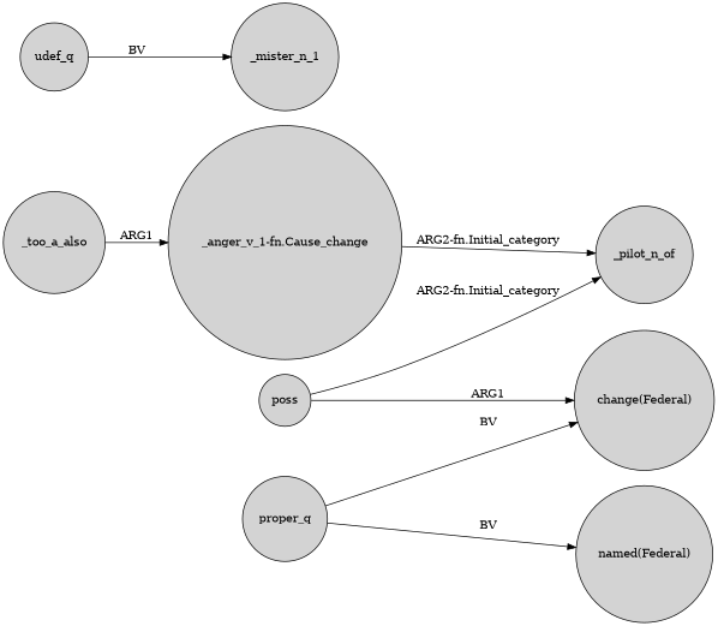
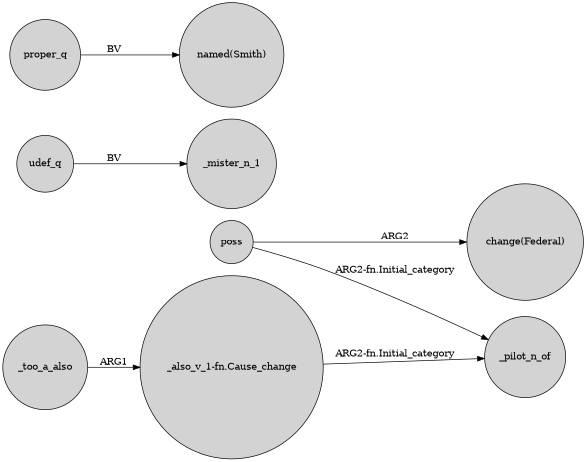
  digraph {
    rankdir=LR
    node [shape=circle style=filled]
    poss
    _pilot_n_of
    n3 [label="change(Federal)"]
    _too_a_also
-   "_anger_v_1-fn.Cause_change"
+   "_anger_v_1-fn.Cause_change" [label="_also_v_1-fn.Cause_change"]
    udef_q
    _mister_n_1
    proper_q
-   "named(Smith)" [label="named(Federal)"]
+   "named(Smith)"
    poss -> _pilot_n_of [label="ARG2-fn.Initial_category"]
-   poss -> n3 [label=ARG1]
+   poss -> n3 [label=ARG2]
    _too_a_also -> "_anger_v_1-fn.Cause_change" [label=ARG1]
    "_anger_v_1-fn.Cause_change" -> _pilot_n_of [label="ARG2-fn.Initial_category"]
    udef_q -> _mister_n_1 [label=BV]
-   proper_q -> n3 [label=BV]
    proper_q -> "named(Smith)" [label=BV]
  }
